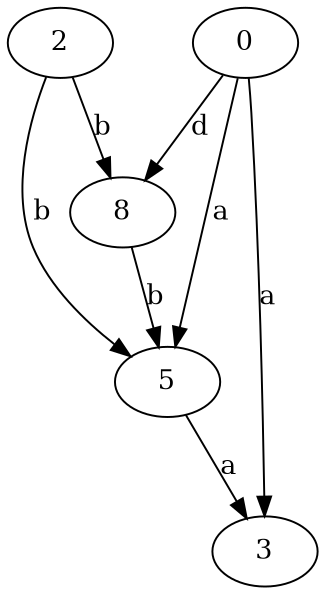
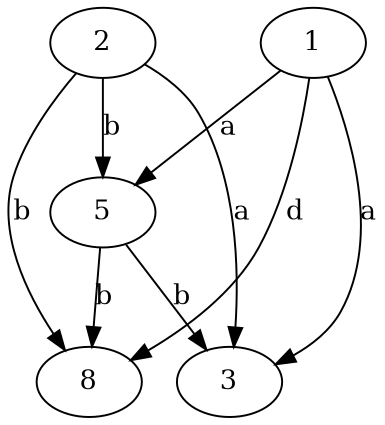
  strict digraph {
    2
    3
    5
    8
-   0
+   0 [label=1]
+   2 -> 3 [label=a]
    2 -> 5 [label=b]
    2 -> 8 [label=b]
-   5 -> 3 [label=a]
-   8 -> 5 [label=b]
+   5 -> 3 [label=b]
+   5 -> 8 [label=b]
    0 -> 3 [label=a]
    0 -> 5 [label=a]
    0 -> 8 [label=d]
  }
